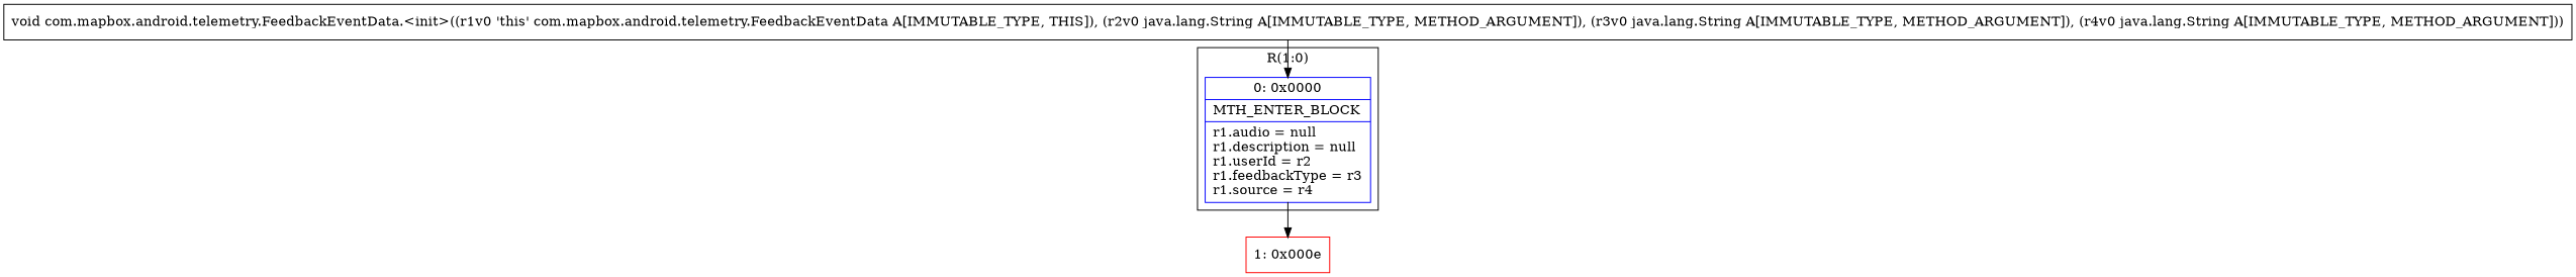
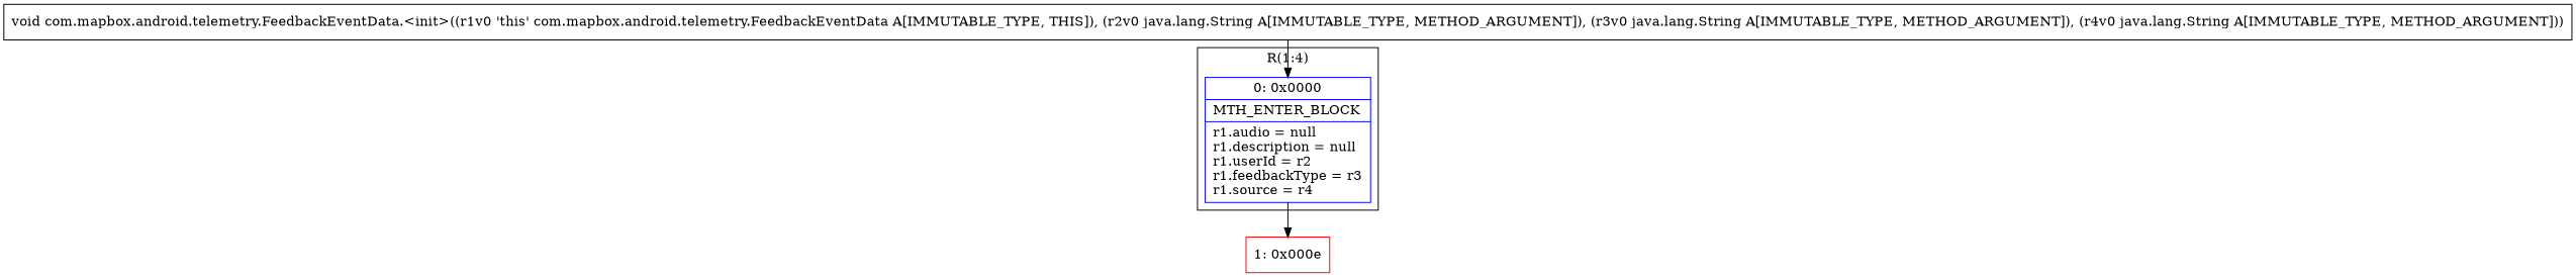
  digraph {
    node [shape=record]
    n1 [color=blue label="{0\:\ 0x0000|MTH_ENTER_BLOCK\l|r1.audio = null\lr1.description = null\lr1.userId = r2\lr1.feedbackType = r3\lr1.source = r4\l}"]
    n2 [color=red label="{1\:\ 0x000e}"]
    n3 [label="{void com.mapbox.android.telemetry.FeedbackEventData.\<init\>((r1v0 'this' com.mapbox.android.telemetry.FeedbackEventData A[IMMUTABLE_TYPE, THIS]), (r2v0 java.lang.String A[IMMUTABLE_TYPE, METHOD_ARGUMENT]), (r3v0 java.lang.String A[IMMUTABLE_TYPE, METHOD_ARGUMENT]), (r4v0 java.lang.String A[IMMUTABLE_TYPE, METHOD_ARGUMENT])) }"]
    subgraph cluster_1 {
-     label="R(1:0)"
+     label="R(1:4)"
      n1
    }
    n1 -> n2
    n3 -> n1
  }
